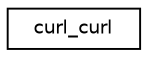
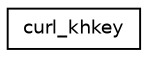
  digraph {
    rankdir=LR
-   n1 [color=black fillcolor=white fontname=Helvetica fontsize=10 height=0.2 label=curl_curl shape=record style=filled width=0.4]
+   n1 [color=black fillcolor=white fontname=Helvetica fontsize=10 height=0.2 label=curl_khkey shape=record style=filled width=0.4]
  }
